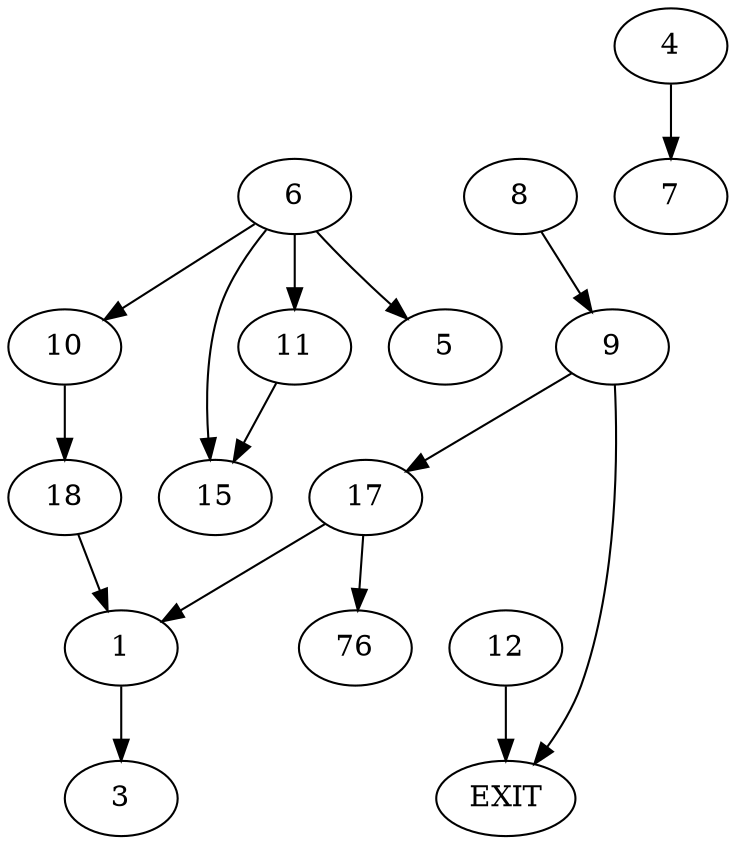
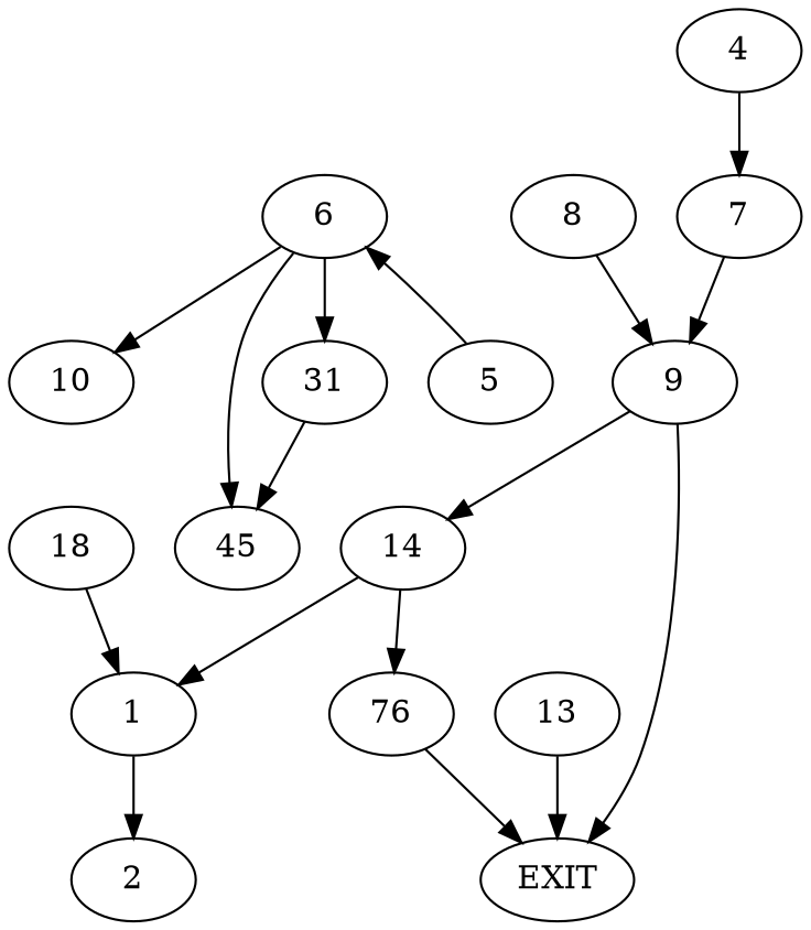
  digraph {
    1
-   3
+   3 [label=2]
    n3 [label=EXIT]
    4
    7
    5
    6
    9
    8
    10
-   11
-   15
+   11 [label=31]
+   15 [label=45]
    n13 [label=18]
-   14 [label=17]
-   12
+   14
+   12 [label=13]
    n16 [label=76]
    1 -> 3
    4 -> 7
-   6 -> 5
+   7 -> 9
+   5 -> 6
    6 -> 10
    6 -> 11
    6 -> 15
    9 -> n3
    9 -> 14
    8 -> 9
-   10 -> n13
    11 -> 15
    n13 -> 1
    14 -> 1
    14 -> n16
    12 -> n3
+   n16 -> n3
  }
